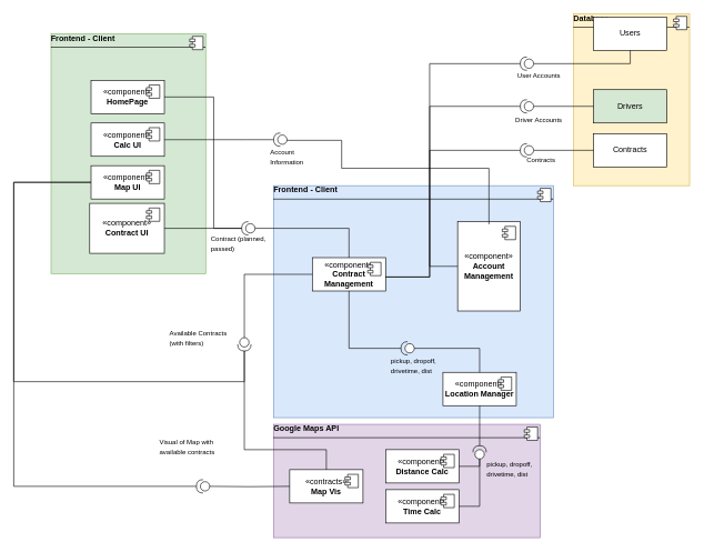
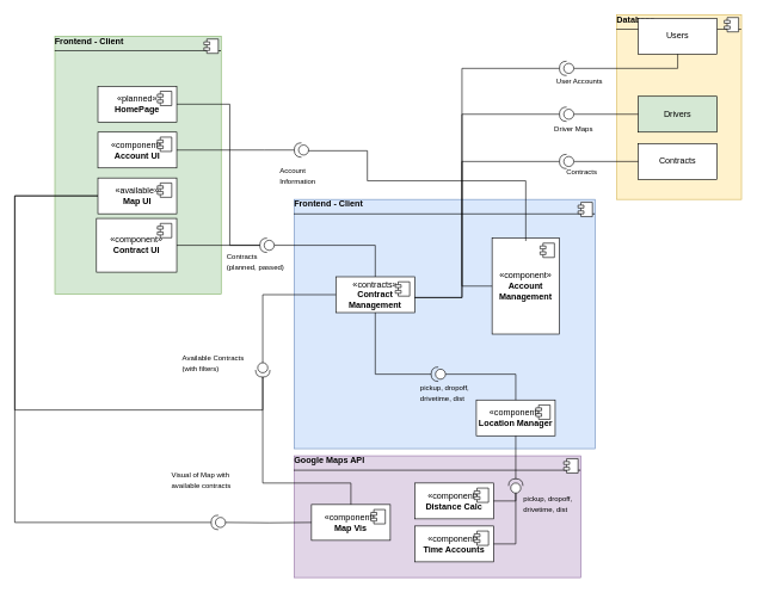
  <mxCell id="0" />
  <mxCell id="1" parent="0" />
  <mxCell id="2" value="&lt;div&gt;&lt;b&gt;Frontend - Client&lt;/b&gt;&lt;/div&gt;&lt;hr size=&quot;1&quot; style=&quot;border-style:solid;&quot;&gt;&lt;p align=&quot;left&quot; style=&quot;margin:0px;margin-left:8px;&quot;&gt;&lt;br&gt;&lt;/p&gt;" style="align=left;overflow=fill;html=1;dropTarget=0;whiteSpace=wrap;fillColor=#d5e8d4;strokeColor=#82b366;" parent="1" vertex="1"><mxGeometry x="76" y="50" width="232" height="360" as="geometry" /></mxCell>
  <mxCell id="3" value="" style="shape=component;jettyWidth=8;jettyHeight=4;" parent="2" vertex="1"><mxGeometry x="1" width="20" height="20" relative="1" as="geometry"><mxPoint x="-24" y="4" as="offset" /></mxGeometry></mxCell>
  <mxCell id="4" value="" style="ellipse;whiteSpace=wrap;html=1;align=center;aspect=fixed;fillColor=none;strokeColor=none;resizable=0;perimeter=centerPerimeter;rotatable=0;allowArrows=0;points=[];outlineConnect=1;" parent="1" vertex="1"><mxGeometry x="301" y="390" width="10" height="10" as="geometry" /></mxCell>
- <mxCell id="5" value="«component»&lt;br&gt;&lt;b&gt;Map UI&lt;/b&gt;" style="html=1;dropTarget=0;whiteSpace=wrap;" parent="1" vertex="1"><mxGeometry x="136" y="248" width="110" height="50" as="geometry" /></mxCell>
+ <mxCell id="5" value="«available»&lt;br&gt;&lt;b&gt;Map UI&lt;/b&gt;" style="html=1;dropTarget=0;whiteSpace=wrap;" parent="1" vertex="1"><mxGeometry x="136" y="248" width="110" height="50" as="geometry" /></mxCell>
  <mxCell id="6" value="" style="shape=module;jettyWidth=8;jettyHeight=4;" parent="5" vertex="1"><mxGeometry x="1" width="20" height="20" relative="1" as="geometry"><mxPoint x="-27" y="7" as="offset" /></mxGeometry></mxCell>
- <mxCell id="7" value="«component»&lt;br&gt;&lt;b&gt;Calc UI&lt;/b&gt;" style="html=1;dropTarget=0;whiteSpace=wrap;" parent="1" vertex="1"><mxGeometry x="136" y="184" width="110" height="50" as="geometry" /></mxCell>
+ <mxCell id="7" value="«component»&lt;br&gt;&lt;b&gt;Account UI&lt;/b&gt;" style="html=1;dropTarget=0;whiteSpace=wrap;" parent="1" vertex="1"><mxGeometry x="136" y="184" width="110" height="50" as="geometry" /></mxCell>
  <mxCell id="8" value="" style="shape=module;jettyWidth=8;jettyHeight=4;" parent="7" vertex="1"><mxGeometry x="1" width="20" height="20" relative="1" as="geometry"><mxPoint x="-27" y="7" as="offset" /></mxGeometry></mxCell>
  <mxCell id="9" value="«component»&lt;br&gt;&lt;b&gt;Contract UI&lt;/b&gt;" style="html=1;dropTarget=0;whiteSpace=wrap;" parent="1" vertex="1"><mxGeometry x="134" y="304.5" width="112" height="75" as="geometry" /></mxCell>
  <mxCell id="10" value="" style="shape=module;jettyWidth=8;jettyHeight=4;" parent="9" vertex="1"><mxGeometry x="1" width="20" height="20" relative="1" as="geometry"><mxPoint x="-27" y="7" as="offset" /></mxGeometry></mxCell>
  <mxCell id="11" value="&lt;div&gt;&lt;b&gt;Frontend - Client&lt;/b&gt;&lt;/div&gt;&lt;hr size=&quot;1&quot; style=&quot;border-style:solid;&quot;&gt;&lt;p style=&quot;margin:0px;margin-left:8px;&quot;&gt;&lt;br&gt;&lt;/p&gt;" style="align=left;overflow=fill;html=1;dropTarget=0;whiteSpace=wrap;fillColor=#dae8fc;strokeColor=#6c8ebf;" parent="1" vertex="1"><mxGeometry x="410" y="278" width="420" height="348" as="geometry" /></mxCell>
  <mxCell id="12" value="" style="shape=component;jettyWidth=8;jettyHeight=4;" parent="11" vertex="1"><mxGeometry x="1" width="20" height="20" relative="1" as="geometry"><mxPoint x="-24" y="4" as="offset" /></mxGeometry></mxCell>
  <mxCell id="13" value="" style="ellipse;whiteSpace=wrap;html=1;align=center;aspect=fixed;fillColor=none;strokeColor=none;resizable=0;perimeter=centerPerimeter;rotatable=0;allowArrows=0;points=[];outlineConnect=1;" parent="1" vertex="1"><mxGeometry x="621" y="636" width="10" height="10" as="geometry" /></mxCell>
- <mxCell id="14" value="«component»&lt;br&gt;&lt;b&gt;Contract Management&lt;/b&gt;" style="html=1;dropTarget=0;whiteSpace=wrap;" parent="1" vertex="1"><mxGeometry x="468" y="386" width="110" height="50" as="geometry" /></mxCell>
+ <mxCell id="14" value="«contracts»&lt;br&gt;&lt;b&gt;Contract Management&lt;/b&gt;" style="html=1;dropTarget=0;whiteSpace=wrap;" parent="1" vertex="1"><mxGeometry x="468" y="386" width="110" height="50" as="geometry" /></mxCell>
  <mxCell id="15" value="" style="shape=module;jettyWidth=8;jettyHeight=4;" parent="14" vertex="1"><mxGeometry x="1" width="20" height="20" relative="1" as="geometry"><mxPoint x="-27" y="7" as="offset" /></mxGeometry></mxCell>
  <mxCell id="16" value="&lt;div&gt;«component»&lt;/div&gt;&lt;div&gt;&lt;b&gt;Account Management&lt;/b&gt;&lt;/div&gt;" style="html=1;dropTarget=0;whiteSpace=wrap;" parent="1" vertex="1"><mxGeometry x="686" y="332" width="94" height="134" as="geometry" /></mxCell>
  <mxCell id="17" value="" style="shape=module;jettyWidth=8;jettyHeight=4;" parent="16" vertex="1"><mxGeometry x="1" width="20" height="20" relative="1" as="geometry"><mxPoint x="-27" y="7" as="offset" /></mxGeometry></mxCell>
  <mxCell id="18" value="&lt;div&gt;&lt;b&gt;Database&lt;/b&gt;&lt;/div&gt;&lt;hr size=&quot;1&quot; style=&quot;border-style:solid;&quot;&gt;&lt;p style=&quot;margin:0px;margin-left:8px;&quot;&gt;&lt;br&gt;&lt;/p&gt;" style="align=left;overflow=fill;html=1;dropTarget=0;whiteSpace=wrap;fillColor=#fff2cc;strokeColor=#d6b656;" parent="1" vertex="1"><mxGeometry x="860" y="20" width="174" height="258" as="geometry" /></mxCell>
  <mxCell id="19" value="" style="shape=component;jettyWidth=8;jettyHeight=4;" parent="18" vertex="1"><mxGeometry x="1" width="20" height="20" relative="1" as="geometry"><mxPoint x="-24" y="4" as="offset" /></mxGeometry></mxCell>
  <mxCell id="20" value="" style="ellipse;whiteSpace=wrap;html=1;align=center;aspect=fixed;fillColor=none;strokeColor=none;resizable=0;perimeter=centerPerimeter;rotatable=0;allowArrows=0;points=[];outlineConnect=1;" parent="1" vertex="1"><mxGeometry x="985" y="390" width="10" height="10" as="geometry" /></mxCell>
  <mxCell id="21" style="edgeStyle=orthogonalEdgeStyle;rounded=0;orthogonalLoop=1;jettySize=auto;html=1;exitX=0.5;exitY=1;exitDx=0;exitDy=0;" parent="1" source="18" target="18" edge="1"><mxGeometry relative="1" as="geometry" /></mxCell>
  <mxCell id="22" value="Users" style="html=1;whiteSpace=wrap;" parent="1" vertex="1"><mxGeometry x="890" y="25" width="110" height="50" as="geometry" /></mxCell>
  <mxCell id="23" value="Drivers" style="html=1;whiteSpace=wrap;fillColor=#d5e8d4;" parent="1" vertex="1"><mxGeometry x="890" y="134" width="110" height="50" as="geometry" /></mxCell>
  <mxCell id="24" value="Contracts" style="html=1;whiteSpace=wrap;" parent="1" vertex="1"><mxGeometry x="890" y="200" width="110" height="50" as="geometry" /></mxCell>
  <mxCell id="25" value="&lt;div&gt;«component»&lt;/div&gt;&lt;div&gt;&lt;b&gt;Location Manager&lt;/b&gt;&lt;/div&gt;" style="html=1;dropTarget=0;whiteSpace=wrap;" parent="1" vertex="1"><mxGeometry x="664" y="558" width="110" height="50" as="geometry" /></mxCell>
  <mxCell id="26" value="" style="shape=module;jettyWidth=8;jettyHeight=4;" parent="25" vertex="1"><mxGeometry x="1" width="20" height="20" relative="1" as="geometry"><mxPoint x="-27" y="7" as="offset" /></mxGeometry></mxCell>
  <mxCell id="27" style="edgeStyle=orthogonalEdgeStyle;rounded=0;orthogonalLoop=1;jettySize=auto;html=1;endArrow=none;startFill=0;" edge="1" parent="1" source="29" target="25"><mxGeometry relative="1" as="geometry"><Array as="points"><mxPoint x="719" y="522" /></Array></mxGeometry></mxCell>
  <mxCell id="28" value="" style="edgeStyle=orthogonalEdgeStyle;rounded=0;orthogonalLoop=1;jettySize=auto;html=1;endArrow=none;startFill=0;" edge="1" parent="1" source="29" target="14"><mxGeometry relative="1" as="geometry" /></mxCell>
  <mxCell id="29" value="&amp;nbsp;" style="shape=providedRequiredInterface;verticalLabelPosition=bottom;sketch=0;rotation=-180;direction=east;html=1;" parent="1" vertex="1"><mxGeometry x="601" y="512" width="20" height="20" as="geometry" /></mxCell>
  <mxCell id="30" value="&lt;div&gt;&lt;b&gt;Google Maps API&lt;/b&gt;&lt;/div&gt;&lt;hr size=&quot;1&quot; style=&quot;border-style:solid;&quot;&gt;&lt;p align=&quot;left&quot; style=&quot;margin:0px;margin-left:8px;&quot;&gt;&lt;br&gt;&lt;/p&gt;" style="align=left;overflow=fill;html=1;dropTarget=0;whiteSpace=wrap;fillColor=#e1d5e7;strokeColor=#9673a6;" parent="1" vertex="1"><mxGeometry x="410" y="636" width="400" height="170" as="geometry" /></mxCell>
  <mxCell id="31" value="" style="shape=component;jettyWidth=8;jettyHeight=4;" parent="30" vertex="1"><mxGeometry x="1" width="20" height="20" relative="1" as="geometry"><mxPoint x="-24" y="4" as="offset" /></mxGeometry></mxCell>
  <mxCell id="32" style="edgeStyle=orthogonalEdgeStyle;rounded=0;orthogonalLoop=1;jettySize=auto;html=1;endArrow=none;startFill=0;exitX=0;exitY=0.5;exitDx=0;exitDy=0;exitPerimeter=0;" edge="1" parent="1" source="33"><mxGeometry relative="1" as="geometry"><mxPoint x="430" y="213.565" as="sourcePoint" /><mxPoint x="733" y="336" as="targetPoint" /><Array as="points"><mxPoint x="512" y="210" /><mxPoint x="512" y="252" /><mxPoint x="733" y="252" /></Array></mxGeometry></mxCell>
  <mxCell id="33" value="" style="shape=providedRequiredInterface;html=1;verticalLabelPosition=bottom;sketch=0;rotation=-180;" parent="1" vertex="1"><mxGeometry x="410" y="199" width="20" height="20" as="geometry" /></mxCell>
  <mxCell id="34" style="edgeStyle=orthogonalEdgeStyle;rounded=0;orthogonalLoop=1;jettySize=auto;html=1;entryX=1;entryY=0.5;entryDx=0;entryDy=0;entryPerimeter=0;endArrow=none;startFill=0;" parent="1" source="7" target="33" edge="1"><mxGeometry relative="1" as="geometry"><mxPoint x="392" y="146" as="targetPoint" /><Array as="points"><mxPoint x="368" y="209" /><mxPoint x="368" y="209" /></Array></mxGeometry></mxCell>
  <mxCell id="35" value="&lt;div&gt;«component»&lt;b&gt;&lt;br&gt;&lt;/b&gt;&lt;/div&gt;&lt;b&gt;Distance Calc&lt;/b&gt;" style="html=1;dropTarget=0;whiteSpace=wrap;" parent="1" vertex="1"><mxGeometry x="578" y="674" width="110" height="50" as="geometry" /></mxCell>
  <mxCell id="36" value="" style="shape=module;jettyWidth=8;jettyHeight=4;" parent="35" vertex="1"><mxGeometry x="1" width="20" height="20" relative="1" as="geometry"><mxPoint x="-27" y="7" as="offset" /></mxGeometry></mxCell>
- <mxCell id="37" value="&lt;div&gt;«component»&lt;b&gt;&lt;br&gt;&lt;/b&gt;&lt;/div&gt;&lt;div&gt;&lt;b&gt;Time Calc&lt;/b&gt;&lt;/div&gt;" style="html=1;dropTarget=0;whiteSpace=wrap;" parent="1" vertex="1"><mxGeometry x="578" y="734" width="110" height="50" as="geometry" /></mxCell>
+ <mxCell id="37" value="&lt;div&gt;«component»&lt;b&gt;&lt;br&gt;&lt;/b&gt;&lt;/div&gt;&lt;div&gt;&lt;b&gt;Time Accounts&lt;/b&gt;&lt;/div&gt;" style="html=1;dropTarget=0;whiteSpace=wrap;" parent="1" vertex="1"><mxGeometry x="578" y="734" width="110" height="50" as="geometry" /></mxCell>
  <mxCell id="38" value="" style="shape=module;jettyWidth=8;jettyHeight=4;" parent="37" vertex="1"><mxGeometry x="1" width="20" height="20" relative="1" as="geometry"><mxPoint x="-27" y="7" as="offset" /></mxGeometry></mxCell>
  <mxCell id="39" style="edgeStyle=orthogonalEdgeStyle;rounded=0;orthogonalLoop=1;jettySize=auto;html=1;endArrow=none;startFill=0;" edge="1" parent="1" source="40" target="25"><mxGeometry relative="1" as="geometry" /></mxCell>
  <mxCell id="40" value="" style="shape=providedRequiredInterface;html=1;verticalLabelPosition=bottom;sketch=0;rotation=-90;" parent="1" vertex="1"><mxGeometry x="709" y="668" width="20" height="20" as="geometry" /></mxCell>
  <mxCell id="41" style="edgeStyle=orthogonalEdgeStyle;rounded=0;orthogonalLoop=1;jettySize=auto;html=1;entryX=0;entryY=0.5;entryDx=0;entryDy=0;entryPerimeter=0;endArrow=none;startFill=0;" parent="1" source="37" target="40" edge="1"><mxGeometry relative="1" as="geometry"><Array as="points"><mxPoint x="719" y="759" /></Array></mxGeometry></mxCell>
  <mxCell id="42" style="edgeStyle=orthogonalEdgeStyle;rounded=0;orthogonalLoop=1;jettySize=auto;html=1;endArrow=none;startFill=0;" parent="1" source="43" target="14" edge="1"><mxGeometry relative="1" as="geometry" /></mxCell>
  <mxCell id="43" value="" style="shape=providedRequiredInterface;html=1;verticalLabelPosition=bottom;sketch=0;rotation=-180;" parent="1" vertex="1"><mxGeometry x="362" y="332" width="20" height="20" as="geometry" /></mxCell>
  <mxCell id="44" style="edgeStyle=orthogonalEdgeStyle;rounded=0;orthogonalLoop=1;jettySize=auto;html=1;entryX=1;entryY=0.5;entryDx=0;entryDy=0;entryPerimeter=0;endArrow=none;startFill=0;" parent="1" source="9" target="43" edge="1"><mxGeometry relative="1" as="geometry" /></mxCell>
  <mxCell id="45" style="edgeStyle=orthogonalEdgeStyle;rounded=0;orthogonalLoop=1;jettySize=auto;html=1;endArrow=none;startFill=0;" parent="1" source="46" target="22" edge="1"><mxGeometry relative="1" as="geometry" /></mxCell>
  <mxCell id="46" value="" style="shape=providedRequiredInterface;html=1;verticalLabelPosition=bottom;sketch=0;rotation=-180;" parent="1" vertex="1"><mxGeometry x="780" y="85" width="20" height="20" as="geometry" /></mxCell>
  <mxCell id="47" style="edgeStyle=orthogonalEdgeStyle;rounded=0;orthogonalLoop=1;jettySize=auto;html=1;endArrow=none;startFill=0;" parent="1" source="48" target="23" edge="1"><mxGeometry relative="1" as="geometry" /></mxCell>
  <mxCell id="48" value="" style="shape=providedRequiredInterface;html=1;verticalLabelPosition=bottom;sketch=0;rotation=-180;" parent="1" vertex="1"><mxGeometry x="780" y="149" width="20" height="20" as="geometry" /></mxCell>
  <mxCell id="49" style="edgeStyle=orthogonalEdgeStyle;rounded=0;orthogonalLoop=1;jettySize=auto;html=1;endArrow=none;startFill=0;" parent="1" source="50" target="24" edge="1"><mxGeometry relative="1" as="geometry" /></mxCell>
  <mxCell id="50" value="" style="shape=providedRequiredInterface;html=1;verticalLabelPosition=bottom;sketch=0;rotation=-180;" parent="1" vertex="1"><mxGeometry x="780" y="215" width="20" height="20" as="geometry" /></mxCell>
  <mxCell id="51" style="edgeStyle=orthogonalEdgeStyle;rounded=0;orthogonalLoop=1;jettySize=auto;html=1;entryX=1;entryY=0.5;entryDx=0;entryDy=0;entryPerimeter=0;endArrow=none;startFill=0;" parent="1" source="14" target="50" edge="1"><mxGeometry relative="1" as="geometry"><Array as="points"><mxPoint x="644" y="415" /><mxPoint x="644" y="225" /></Array></mxGeometry></mxCell>
  <mxCell id="52" style="edgeStyle=orthogonalEdgeStyle;rounded=0;orthogonalLoop=1;jettySize=auto;html=1;entryX=1;entryY=0.5;entryDx=0;entryDy=0;entryPerimeter=0;endArrow=none;startFill=0;" edge="1" parent="1" source="14" target="46"><mxGeometry relative="1" as="geometry"><Array as="points"><mxPoint x="644" y="415" /><mxPoint x="644" y="95" /></Array></mxGeometry></mxCell>
  <mxCell id="53" style="edgeStyle=orthogonalEdgeStyle;rounded=0;orthogonalLoop=1;jettySize=auto;html=1;entryX=1;entryY=0.5;entryDx=0;entryDy=0;entryPerimeter=0;endArrow=none;startFill=0;" edge="1" parent="1" source="16" target="48"><mxGeometry relative="1" as="geometry"><Array as="points"><mxPoint x="644" y="399" /><mxPoint x="644" y="159" /></Array></mxGeometry></mxCell>
  <mxCell id="54" style="edgeStyle=orthogonalEdgeStyle;rounded=0;orthogonalLoop=1;jettySize=auto;html=1;entryX=0;entryY=0.5;entryDx=0;entryDy=0;entryPerimeter=0;endArrow=none;startFill=0;" edge="1" parent="1" source="35" target="40"><mxGeometry relative="1" as="geometry"><Array as="points"><mxPoint x="719" y="699" /></Array></mxGeometry></mxCell>
- <mxCell id="55" value="&lt;div&gt;«contracts»&lt;b&gt;&lt;br&gt;&lt;/b&gt;&lt;/div&gt;&lt;b&gt;Map Vis&lt;/b&gt;" style="html=1;dropTarget=0;whiteSpace=wrap;" vertex="1" parent="1"><mxGeometry x="434" y="704" width="110" height="50" as="geometry" /></mxCell>
+ <mxCell id="55" value="&lt;div&gt;«component»&lt;b&gt;&lt;br&gt;&lt;/b&gt;&lt;/div&gt;&lt;b&gt;Map Vis&lt;/b&gt;" style="html=1;dropTarget=0;whiteSpace=wrap;" vertex="1" parent="1"><mxGeometry x="434" y="704" width="110" height="50" as="geometry" /></mxCell>
  <mxCell id="56" value="" style="shape=module;jettyWidth=8;jettyHeight=4;" vertex="1" parent="55"><mxGeometry x="1" width="20" height="20" relative="1" as="geometry"><mxPoint x="-27" y="7" as="offset" /></mxGeometry></mxCell>
  <mxCell id="57" style="edgeStyle=orthogonalEdgeStyle;rounded=0;orthogonalLoop=1;jettySize=auto;html=1;endArrow=none;startFill=0;" edge="1" parent="1" target="55"><mxGeometry relative="1" as="geometry"><mxPoint x="314" y="729" as="sourcePoint" /></mxGeometry></mxCell>
  <mxCell id="58" value="" style="shape=providedRequiredInterface;html=1;verticalLabelPosition=bottom;sketch=0;rotation=-180;" vertex="1" parent="1"><mxGeometry x="294" y="719" width="20" height="20" as="geometry" /></mxCell>
  <mxCell id="59" value="&lt;font style=&quot;font-size: 10px;&quot;&gt;pickup, dropoff, drivetime, dist&lt;/font&gt;" style="text;html=1;align=left;verticalAlign=middle;whiteSpace=wrap;rounded=0;" vertex="1" parent="1"><mxGeometry x="584" y="532" width="89" height="30" as="geometry" /></mxCell>
  <mxCell id="60" value="&lt;span style=&quot;font-size: 10px;&quot;&gt;pickup, dropoff, drivetime, dist&lt;/span&gt;" style="text;html=1;align=left;verticalAlign=middle;whiteSpace=wrap;rounded=0;" vertex="1" parent="1"><mxGeometry x="728" y="688" width="89" height="30" as="geometry" /></mxCell>
  <mxCell id="61" value="&lt;span style=&quot;font-size: 10px;&quot;&gt;Visual of Map with available contracts&lt;/span&gt;" style="text;html=1;align=left;verticalAlign=middle;whiteSpace=wrap;rounded=0;" vertex="1" parent="1"><mxGeometry x="237" y="654" width="89" height="30" as="geometry" /></mxCell>
  <mxCell id="62" style="edgeStyle=orthogonalEdgeStyle;rounded=0;orthogonalLoop=1;jettySize=auto;html=1;endArrow=none;startFill=0;" edge="1" parent="1" source="63" target="14"><mxGeometry relative="1" as="geometry"><Array as="points"><mxPoint x="366" y="411" /></Array></mxGeometry></mxCell>
  <mxCell id="63" value="" style="shape=providedRequiredInterface;html=1;verticalLabelPosition=bottom;sketch=0;rotation=90;" vertex="1" parent="1"><mxGeometry x="356" y="506" width="20" height="20" as="geometry" /></mxCell>
  <mxCell id="64" style="edgeStyle=orthogonalEdgeStyle;rounded=0;orthogonalLoop=1;jettySize=auto;html=1;entryX=1;entryY=0.5;entryDx=0;entryDy=0;entryPerimeter=0;endArrow=none;startFill=0;" edge="1" parent="1" source="55" target="63"><mxGeometry relative="1" as="geometry"><Array as="points"><mxPoint x="489" y="674" /><mxPoint x="366" y="674" /></Array></mxGeometry></mxCell>
  <mxCell id="65" value="&lt;span style=&quot;font-size: 10px;&quot;&gt;Available Contracts (with filters)&lt;/span&gt;" style="text;html=1;align=left;verticalAlign=middle;whiteSpace=wrap;rounded=0;" vertex="1" parent="1"><mxGeometry x="251.5" y="491" width="89" height="30" as="geometry" /></mxCell>
  <mxCell id="66" style="edgeStyle=orthogonalEdgeStyle;rounded=0;orthogonalLoop=1;jettySize=auto;html=1;entryX=1;entryY=0.5;entryDx=0;entryDy=0;entryPerimeter=0;endArrow=none;startFill=0;" edge="1" parent="1" source="5" target="63"><mxGeometry relative="1" as="geometry"><Array as="points"><mxPoint x="20" y="273" /><mxPoint x="20" y="572" /><mxPoint x="366" y="572" /></Array></mxGeometry></mxCell>
- <mxCell id="67" value="«component»&lt;br&gt;&lt;b&gt;HomePage&lt;/b&gt;" style="html=1;dropTarget=0;whiteSpace=wrap;" vertex="1" parent="1"><mxGeometry x="136" y="120" width="110" height="50" as="geometry" /></mxCell>
+ <mxCell id="67" value="«planned»&lt;br&gt;&lt;b&gt;HomePage&lt;/b&gt;" style="html=1;dropTarget=0;whiteSpace=wrap;" vertex="1" parent="1"><mxGeometry x="136" y="120" width="110" height="50" as="geometry" /></mxCell>
  <mxCell id="68" value="" style="shape=module;jettyWidth=8;jettyHeight=4;" vertex="1" parent="67"><mxGeometry x="1" width="20" height="20" relative="1" as="geometry"><mxPoint x="-27" y="7" as="offset" /></mxGeometry></mxCell>
  <mxCell id="69" style="edgeStyle=orthogonalEdgeStyle;rounded=0;orthogonalLoop=1;jettySize=auto;html=1;entryX=1;entryY=0.5;entryDx=0;entryDy=0;entryPerimeter=0;endArrow=none;startFill=0;" edge="1" parent="1" source="5" target="58"><mxGeometry relative="1" as="geometry"><Array as="points"><mxPoint x="20" y="273" /><mxPoint x="20" y="729" /></Array></mxGeometry></mxCell>
- <mxCell id="70" value="&lt;span style=&quot;font-size: 10px;&quot;&gt;Contract (planned, passed)&amp;nbsp;&lt;/span&gt;" style="text;html=1;align=left;verticalAlign=middle;whiteSpace=wrap;rounded=0;" vertex="1" parent="1"><mxGeometry x="314" y="349.5" width="89" height="30" as="geometry" /></mxCell>
- <mxCell id="71" value="&lt;span style=&quot;font-size: 10px;&quot;&gt;Account Information&lt;/span&gt;" style="text;html=1;align=left;verticalAlign=middle;whiteSpace=wrap;rounded=0;" vertex="1" parent="1"><mxGeometry x="403" y="220" width="89" height="30" as="geometry" /></mxCell>
+ <mxCell id="70" value="&lt;span style=&quot;font-size: 10px;&quot;&gt;Contracts (planned, passed)&amp;nbsp;&lt;/span&gt;" style="text;html=1;align=left;verticalAlign=middle;whiteSpace=wrap;rounded=0;" vertex="1" parent="1"><mxGeometry x="314" y="349.5" width="89" height="30" as="geometry" /></mxCell>
+ <mxCell id="71" value="&lt;span style=&quot;font-size: 10px;&quot;&gt;Account Information&lt;/span&gt;" style="text;html=1;align=left;verticalAlign=middle;whiteSpace=wrap;rounded=0;" vertex="1" parent="1"><mxGeometry x="388" y="230" width="89" height="30" as="geometry" /></mxCell>
  <mxCell id="72" value="&lt;span style=&quot;font-size: 10px;&quot;&gt;Contracts&lt;/span&gt;" style="text;html=1;align=left;verticalAlign=middle;whiteSpace=wrap;rounded=0;" vertex="1" parent="1"><mxGeometry x="788" y="224" width="89" height="30" as="geometry" /></mxCell>
- <mxCell id="73" value="&lt;span style=&quot;font-size: 10px;&quot;&gt;Driver Accounts&lt;/span&gt;" style="text;html=1;align=left;verticalAlign=middle;whiteSpace=wrap;rounded=0;" vertex="1" parent="1"><mxGeometry x="771" y="164" width="89" height="30" as="geometry" /></mxCell>
+ <mxCell id="73" value="&lt;span style=&quot;font-size: 10px;&quot;&gt;Driver Maps&lt;/span&gt;" style="text;html=1;align=left;verticalAlign=middle;whiteSpace=wrap;rounded=0;" vertex="1" parent="1"><mxGeometry x="771" y="164" width="89" height="30" as="geometry" /></mxCell>
  <mxCell id="74" value="&lt;span style=&quot;font-size: 10px;&quot;&gt;User Accounts&lt;/span&gt;" style="text;html=1;align=left;verticalAlign=middle;whiteSpace=wrap;rounded=0;" vertex="1" parent="1"><mxGeometry x="774" y="98" width="89" height="30" as="geometry" /></mxCell>
  <mxCell id="75" style="edgeStyle=orthogonalEdgeStyle;rounded=0;orthogonalLoop=1;jettySize=auto;html=1;entryX=1;entryY=0.5;entryDx=0;entryDy=0;entryPerimeter=0;endArrow=none;startFill=0;" edge="1" parent="1" source="67" target="43"><mxGeometry relative="1" as="geometry"><Array as="points"><mxPoint x="320" y="145" /><mxPoint x="320" y="342" /></Array></mxGeometry></mxCell>
